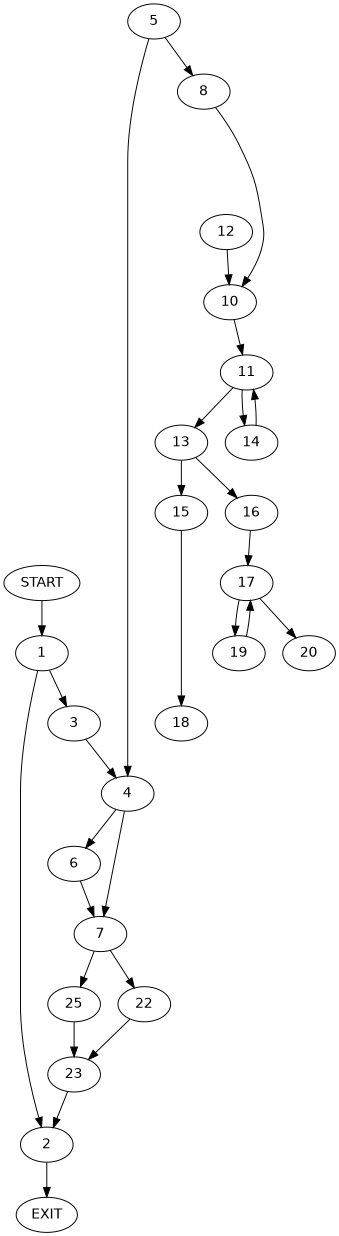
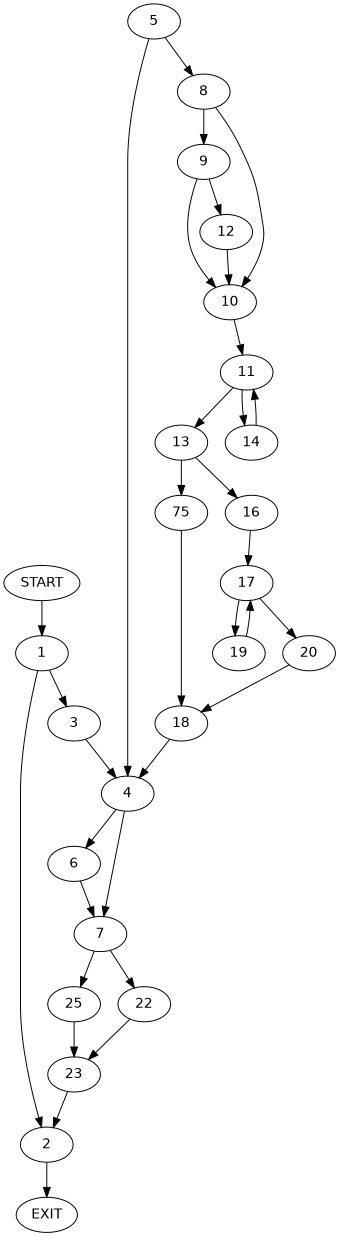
  digraph {
    fontname="DejaVu Sans"
    node [fontname="DejaVu Sans"]
    edge [fontname="DejaVu Sans"]
    n1 [label=START]
    1
    2
    3
    n5 [label=EXIT]
    4
    6
    7
    5
    8
    n11 [label=25]
    22
+   9
    10
    23
    12
    11
    13
    14
-   15
+   15 [label=75]
    16
    18
    17
    19
    20
    n1 -> 1
    1 -> 2
    1 -> 3
    2 -> n5
    3 -> 4
    4 -> 6
    4 -> 7
    6 -> 7
    7 -> n11
    7 -> 22
    5 -> 4
    5 -> 8
+   8 -> 9
    8 -> 10
    n11 -> 23
    22 -> 23
+   9 -> 10
+   9 -> 12
    10 -> 11
    23 -> 2
    12 -> 10
    11 -> 13
    11 -> 14
    13 -> 15
    13 -> 16
    14 -> 11
    15 -> 18
    16 -> 17
+   18 -> 4
    17 -> 19
    17 -> 20
    19 -> 17
+   20 -> 18
  }
